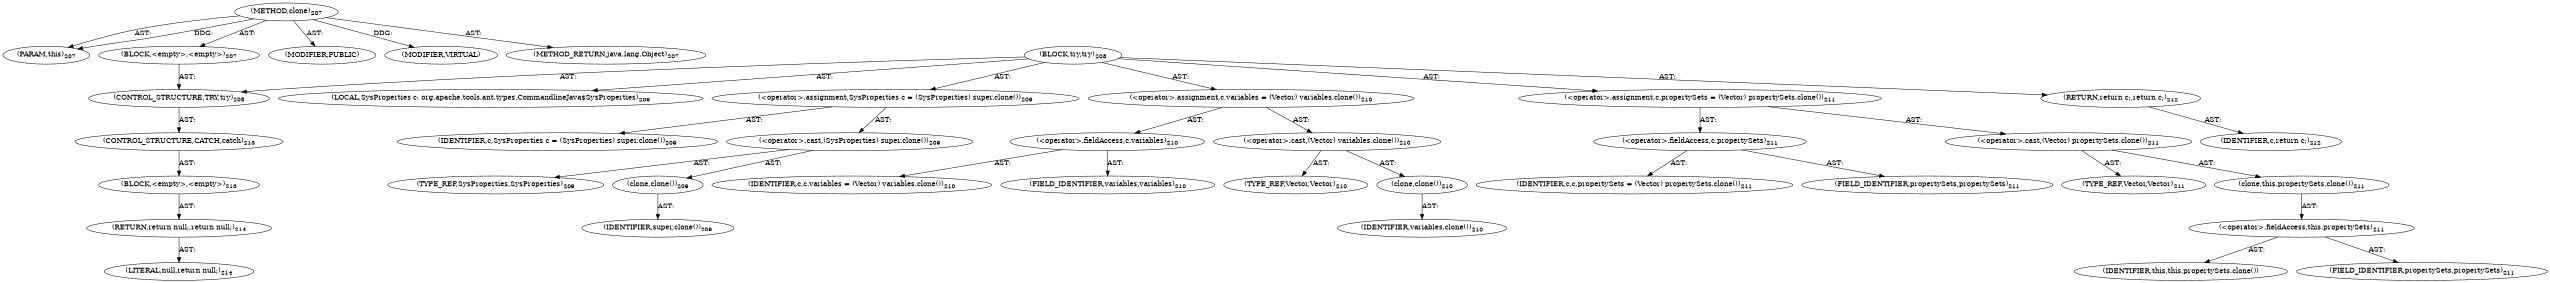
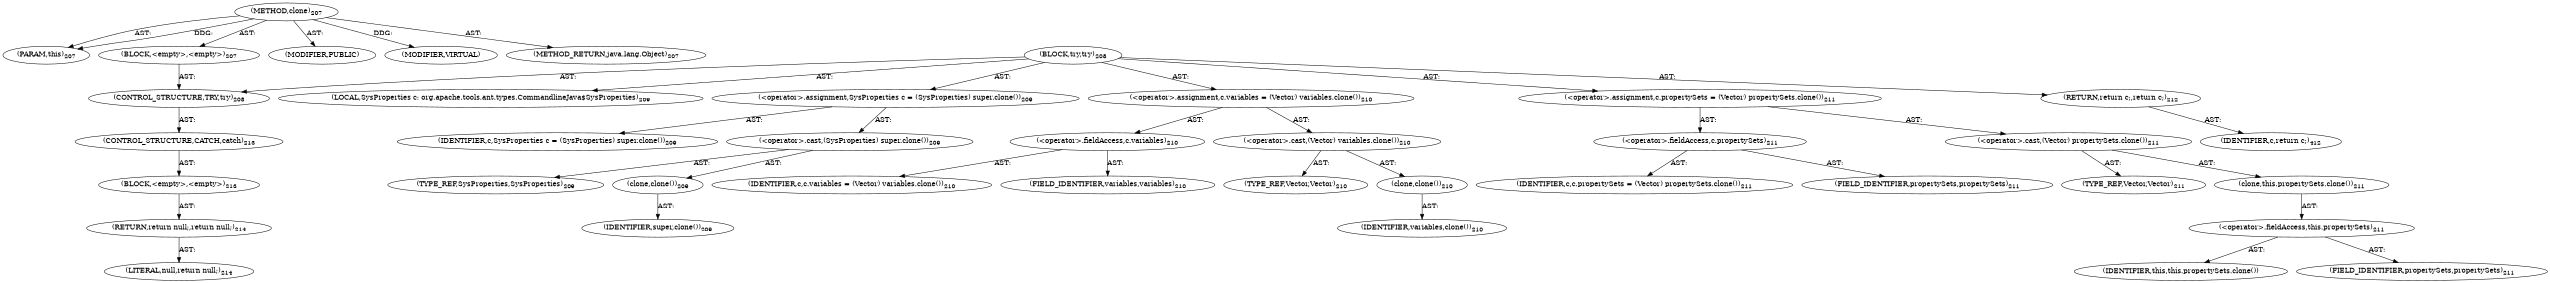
  digraph {
    n1 [label=<(METHOD,clone)<SUB>207</SUB>>]
    n2 [label=<(PARAM,this)<SUB>207</SUB>>]
    n3 [label=<(BLOCK,&lt;empty&gt;,&lt;empty&gt;)<SUB>207</SUB>>]
    n4 [label=<(MODIFIER,PUBLIC)>]
    n5 [label=<(MODIFIER,VIRTUAL)>]
    n6 [label=<(METHOD_RETURN,java.lang.Object)<SUB>207</SUB>>]
    n7 [label=<(CONTROL_STRUCTURE,TRY,try)<SUB>208</SUB>>]
    n8 [label=<(CONTROL_STRUCTURE,CATCH,catch)<SUB>213</SUB>>]
    n9 [label=<(BLOCK,try,try)<SUB>208</SUB>>]
    n10 [label=<(LOCAL,SysProperties c: org.apache.tools.ant.types.CommandlineJava$SysProperties)<SUB>209</SUB>>]
    n11 [label=<(&lt;operator&gt;.assignment,SysProperties c = (SysProperties) super.clone())<SUB>209</SUB>>]
    n12 [label=<(&lt;operator&gt;.assignment,c.variables = (Vector) variables.clone())<SUB>210</SUB>>]
    n13 [label=<(&lt;operator&gt;.assignment,c.propertySets = (Vector) propertySets.clone())<SUB>211</SUB>>]
    n14 [label=<(RETURN,return c;,return c;)<SUB>212</SUB>>]
    n15 [label=<(BLOCK,&lt;empty&gt;,&lt;empty&gt;)<SUB>213</SUB>>]
    n16 [label=<(IDENTIFIER,c,SysProperties c = (SysProperties) super.clone())<SUB>209</SUB>>]
    n17 [label=<(&lt;operator&gt;.cast,(SysProperties) super.clone())<SUB>209</SUB>>]
    n18 [label=<(&lt;operator&gt;.fieldAccess,c.variables)<SUB>210</SUB>>]
    n19 [label=<(&lt;operator&gt;.cast,(Vector) variables.clone())<SUB>210</SUB>>]
    n20 [label=<(&lt;operator&gt;.fieldAccess,c.propertySets)<SUB>211</SUB>>]
    n21 [label=<(&lt;operator&gt;.cast,(Vector) propertySets.clone())<SUB>211</SUB>>]
-   n22 [label=<(IDENTIFIER,c,return c;)<SUB>212</SUB>>]
+   n22 [label=<(IDENTIFIER,c,return c;)<SUB>412</SUB>>]
    n23 [label=<(TYPE_REF,SysProperties,SysProperties)<SUB>209</SUB>>]
    n24 [label=<(clone,clone())<SUB>209</SUB>>]
    n25 [label=<(IDENTIFIER,super,clone())<SUB>209</SUB>>]
    n26 [label=<(IDENTIFIER,c,c.variables = (Vector) variables.clone())<SUB>210</SUB>>]
    n27 [label=<(FIELD_IDENTIFIER,variables,variables)<SUB>210</SUB>>]
    n28 [label=<(TYPE_REF,Vector,Vector)<SUB>210</SUB>>]
    n29 [label=<(clone,clone())<SUB>210</SUB>>]
    n30 [label=<(IDENTIFIER,variables,clone())<SUB>210</SUB>>]
    n31 [label=<(IDENTIFIER,c,c.propertySets = (Vector) propertySets.clone())<SUB>211</SUB>>]
    n32 [label=<(FIELD_IDENTIFIER,propertySets,propertySets)<SUB>211</SUB>>]
    n33 [label=<(TYPE_REF,Vector,Vector)<SUB>211</SUB>>]
    n34 [label=<(clone,this.propertySets.clone())<SUB>211</SUB>>]
    n35 [label=<(&lt;operator&gt;.fieldAccess,this.propertySets)<SUB>211</SUB>>]
    n36 [label=<(IDENTIFIER,this,this.propertySets.clone())>]
    n37 [label=<(FIELD_IDENTIFIER,propertySets,propertySets)<SUB>211</SUB>>]
    n38 [label=<(RETURN,return null;,return null;)<SUB>214</SUB>>]
    n39 [label=<(LITERAL,null,return null;)<SUB>214</SUB>>]
    n1 -> n2 [label="AST: "]
    n1 -> n2 [label="DDG: "]
    n1 -> n3 [label="AST: "]
    n1 -> n4 [label="AST: "]
    n1 -> n5 [label="DDG: "]
    n1 -> n6 [label="AST: "]
    n3 -> n7 [label="AST: "]
    n7 -> n8 [label="AST: "]
    n8 -> n15 [label="AST: "]
    n9 -> n7 [label="AST: "]
    n9 -> n10 [label="AST: "]
    n9 -> n11 [label="AST: "]
    n9 -> n12 [label="AST: "]
    n9 -> n13 [label="AST: "]
    n9 -> n14 [label="AST: "]
    n11 -> n16 [label="AST: "]
    n11 -> n17 [label="AST: "]
    n12 -> n18 [label="AST: "]
    n12 -> n19 [label="AST: "]
    n13 -> n20 [label="AST: "]
    n13 -> n21 [label="AST: "]
    n14 -> n22 [label="AST: "]
    n15 -> n38 [label="AST: "]
    n17 -> n23 [label="AST: "]
    n17 -> n24 [label="AST: "]
    n18 -> n26 [label="AST: "]
    n18 -> n27 [label="AST: "]
    n19 -> n28 [label="AST: "]
    n19 -> n29 [label="AST: "]
    n20 -> n31 [label="AST: "]
    n20 -> n32 [label="AST: "]
    n21 -> n33 [label="AST: "]
    n21 -> n34 [label="AST: "]
    n24 -> n25 [label="AST: "]
    n29 -> n30 [label="AST: "]
    n34 -> n35 [label="AST: "]
    n35 -> n36 [label="AST: "]
    n35 -> n37 [label="AST: "]
    n38 -> n39 [label="AST: "]
  }
